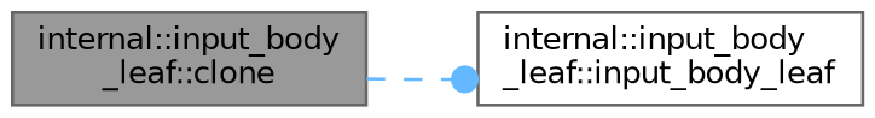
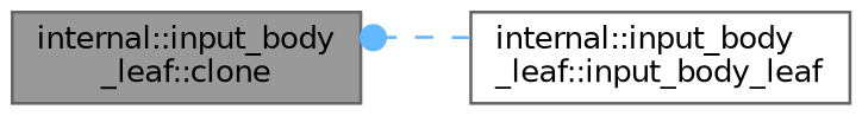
  digraph {
    rankdir=LR
    node [fontname=Helvetica fontsize=10 shape=box style=filled]
    n1 [color=gray40 fillcolor=grey60 fontcolor=black height=0.2 label="internal::input_body\l_leaf::clone" width=0.4]
    n2 [color=grey40 fillcolor=white height=0.2 label="internal::input_body\l_leaf::input_body_leaf" width=0.4]
-   n1 -> n2 [color=steelblue1 fontname=Helvetica fontsize=10 labelfontname=Helvetica labelfontsize=10 style=dashed arrowhead=dot]
+   n2 -> n1 [color=steelblue1 fontname=Helvetica fontsize=10 labelfontname=Helvetica labelfontsize=10 style=dashed arrowhead=dot]
  }
